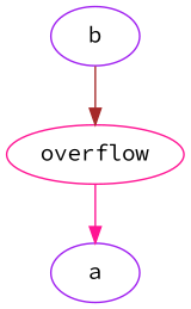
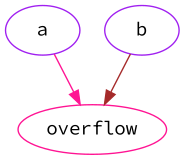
  strict digraph {
    fontname="Source Code Pro"
    node [color=purple complexity=9 fontname="Source Code Pro" importance=0.826086898101 rank=0.0917874331224]
    edge [fontname="Source Code Pro"]
    overflow [color=deeppink complexity=4 importance=0.652173796203 rank=0.163043449051]
    a
    b
-   overflow -> a [color=deeppink]
+   a -> overflow [color=deeppink]
    b -> overflow [color=brown]
  }
